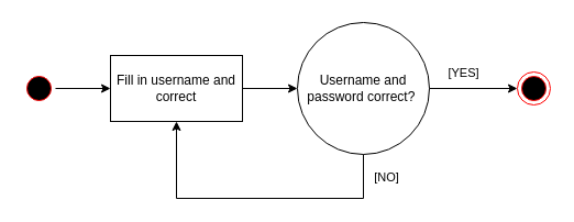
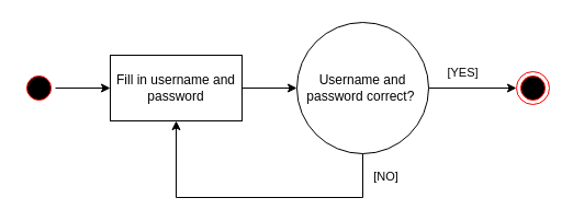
  <mxCell id="0" />
  <mxCell id="1" parent="0" />
  <mxCell id="2" value="" style="edgeStyle=orthogonalEdgeStyle;rounded=0;orthogonalLoop=1;jettySize=auto;html=1;" edge="1" parent="1" source="3" target="9"><mxGeometry relative="1" as="geometry" /></mxCell>
  <mxCell id="3" value="" style="ellipse;html=1;shape=startState;fillColor=#000000;strokeColor=#ff0000;" parent="1" vertex="1"><mxGeometry x="20" y="65" width="30" height="30" as="geometry" /></mxCell>
  <mxCell id="4" value="" style="ellipse;html=1;shape=endState;fillColor=#000000;strokeColor=#ff0000;" parent="1" vertex="1"><mxGeometry x="470" y="65" width="30" height="30" as="geometry" /></mxCell>
  <mxCell id="5" value="Username and password correct?&amp;nbsp;" style="ellipse;whiteSpace=wrap;html=1;" parent="1" vertex="1"><mxGeometry x="270" y="20" width="120" height="120" as="geometry" /></mxCell>
  <mxCell id="6" value="" style="endArrow=classic;html=1;rounded=0;exitX=1;exitY=0.5;exitDx=0;exitDy=0;" parent="1" source="5" edge="1"><mxGeometry relative="1" as="geometry"><mxPoint x="460" y="205" as="sourcePoint" /><mxPoint x="470" y="80" as="targetPoint" /></mxGeometry></mxCell>
  <mxCell id="7" value="[YES]" style="edgeLabel;resizable=0;html=1;align=center;verticalAlign=middle;" parent="6" connectable="0" vertex="1"><mxGeometry relative="1" as="geometry"><mxPoint x="-10" y="-15" as="offset" /></mxGeometry></mxCell>
  <mxCell id="8" value="" style="edgeStyle=orthogonalEdgeStyle;rounded=0;orthogonalLoop=1;jettySize=auto;html=1;" edge="1" parent="1" source="9" target="5"><mxGeometry relative="1" as="geometry" /></mxCell>
- <mxCell id="9" value="Fill in username and correct" style="rounded=0;whiteSpace=wrap;html=1;" parent="1" vertex="1"><mxGeometry x="100" y="50" width="120" height="60" as="geometry" /></mxCell>
+ <mxCell id="9" value="Fill in username and password" style="rounded=0;whiteSpace=wrap;html=1;" parent="1" vertex="1"><mxGeometry x="100" y="50" width="120" height="60" as="geometry" /></mxCell>
  <mxCell id="10" value="" style="endArrow=classic;html=1;rounded=0;exitX=0.5;exitY=1;exitDx=0;exitDy=0;entryX=0.5;entryY=1;entryDx=0;entryDy=0;" parent="1" source="5" edge="1" target="9"><mxGeometry relative="1" as="geometry"><mxPoint x="320" y="200" as="sourcePoint" /><mxPoint x="330" y="200" as="targetPoint" /><Array as="points"><mxPoint x="330" y="180" /><mxPoint x="160" y="180" /></Array></mxGeometry></mxCell>
  <mxCell id="11" value="[NO]" style="edgeLabel;resizable=0;html=1;align=center;verticalAlign=middle;" parent="10" connectable="0" vertex="1"><mxGeometry relative="1" as="geometry"><mxPoint x="120" y="-20" as="offset" /></mxGeometry></mxCell>
